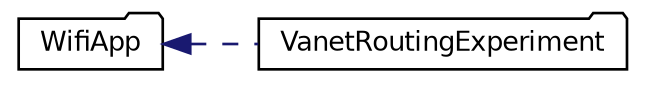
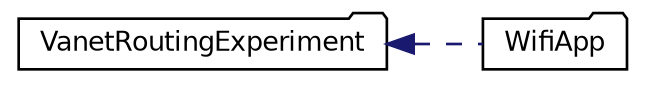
  digraph {
    rankdir=LR
    node [color=black fillcolor=white fontname=Helvetica fontsize=10 shape=folder style=filled]
    n1 [height=0.2 label=WifiApp width=0.4]
    n2 [height=0.2 label=VanetRoutingExperiment width=0.4]
-   n1 -> n2 [color=midnightblue dir=back fontname=Helvetica fontsize=10 labelfontname=Helvetica labelfontsize=10 style=dashed]
+   n2 -> n1 [color=midnightblue dir=back fontname=Helvetica fontsize=10 labelfontname=Helvetica labelfontsize=10 style=dashed]
  }
